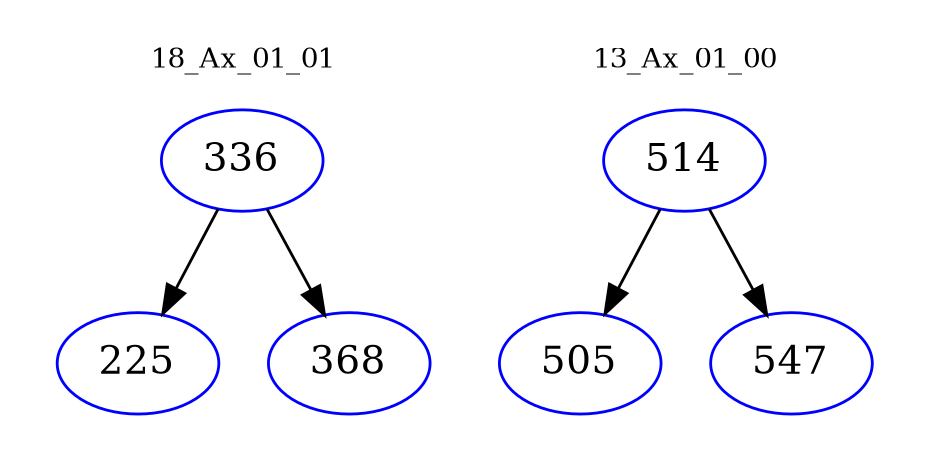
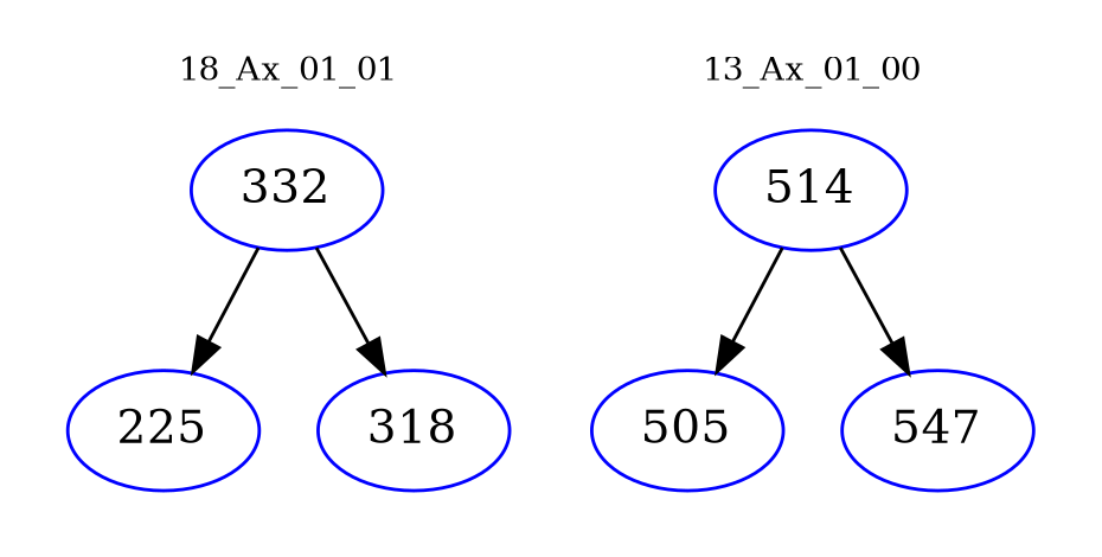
  digraph {
    node [color=blue]
    edge [color=black]
-   n1 [label=336]
+   n1 [label=332]
    n2 [label=225]
-   n3 [label=368]
+   n3 [label=318]
    n4 [label=514]
    n5 [label=505]
    n6 [label=547]
    subgraph cluster_1 {
      color=white
      fontsize=10
      label="18_Ax_01_01"
      n1
      n2
      n3
    }
    subgraph cluster_2 {
      color=white
      fontsize=10
      label="13_Ax_01_00"
      n4
      n5
      n6
    }
    n1 -> n2
    n1 -> n3
    n4 -> n5
    n4 -> n6
  }
